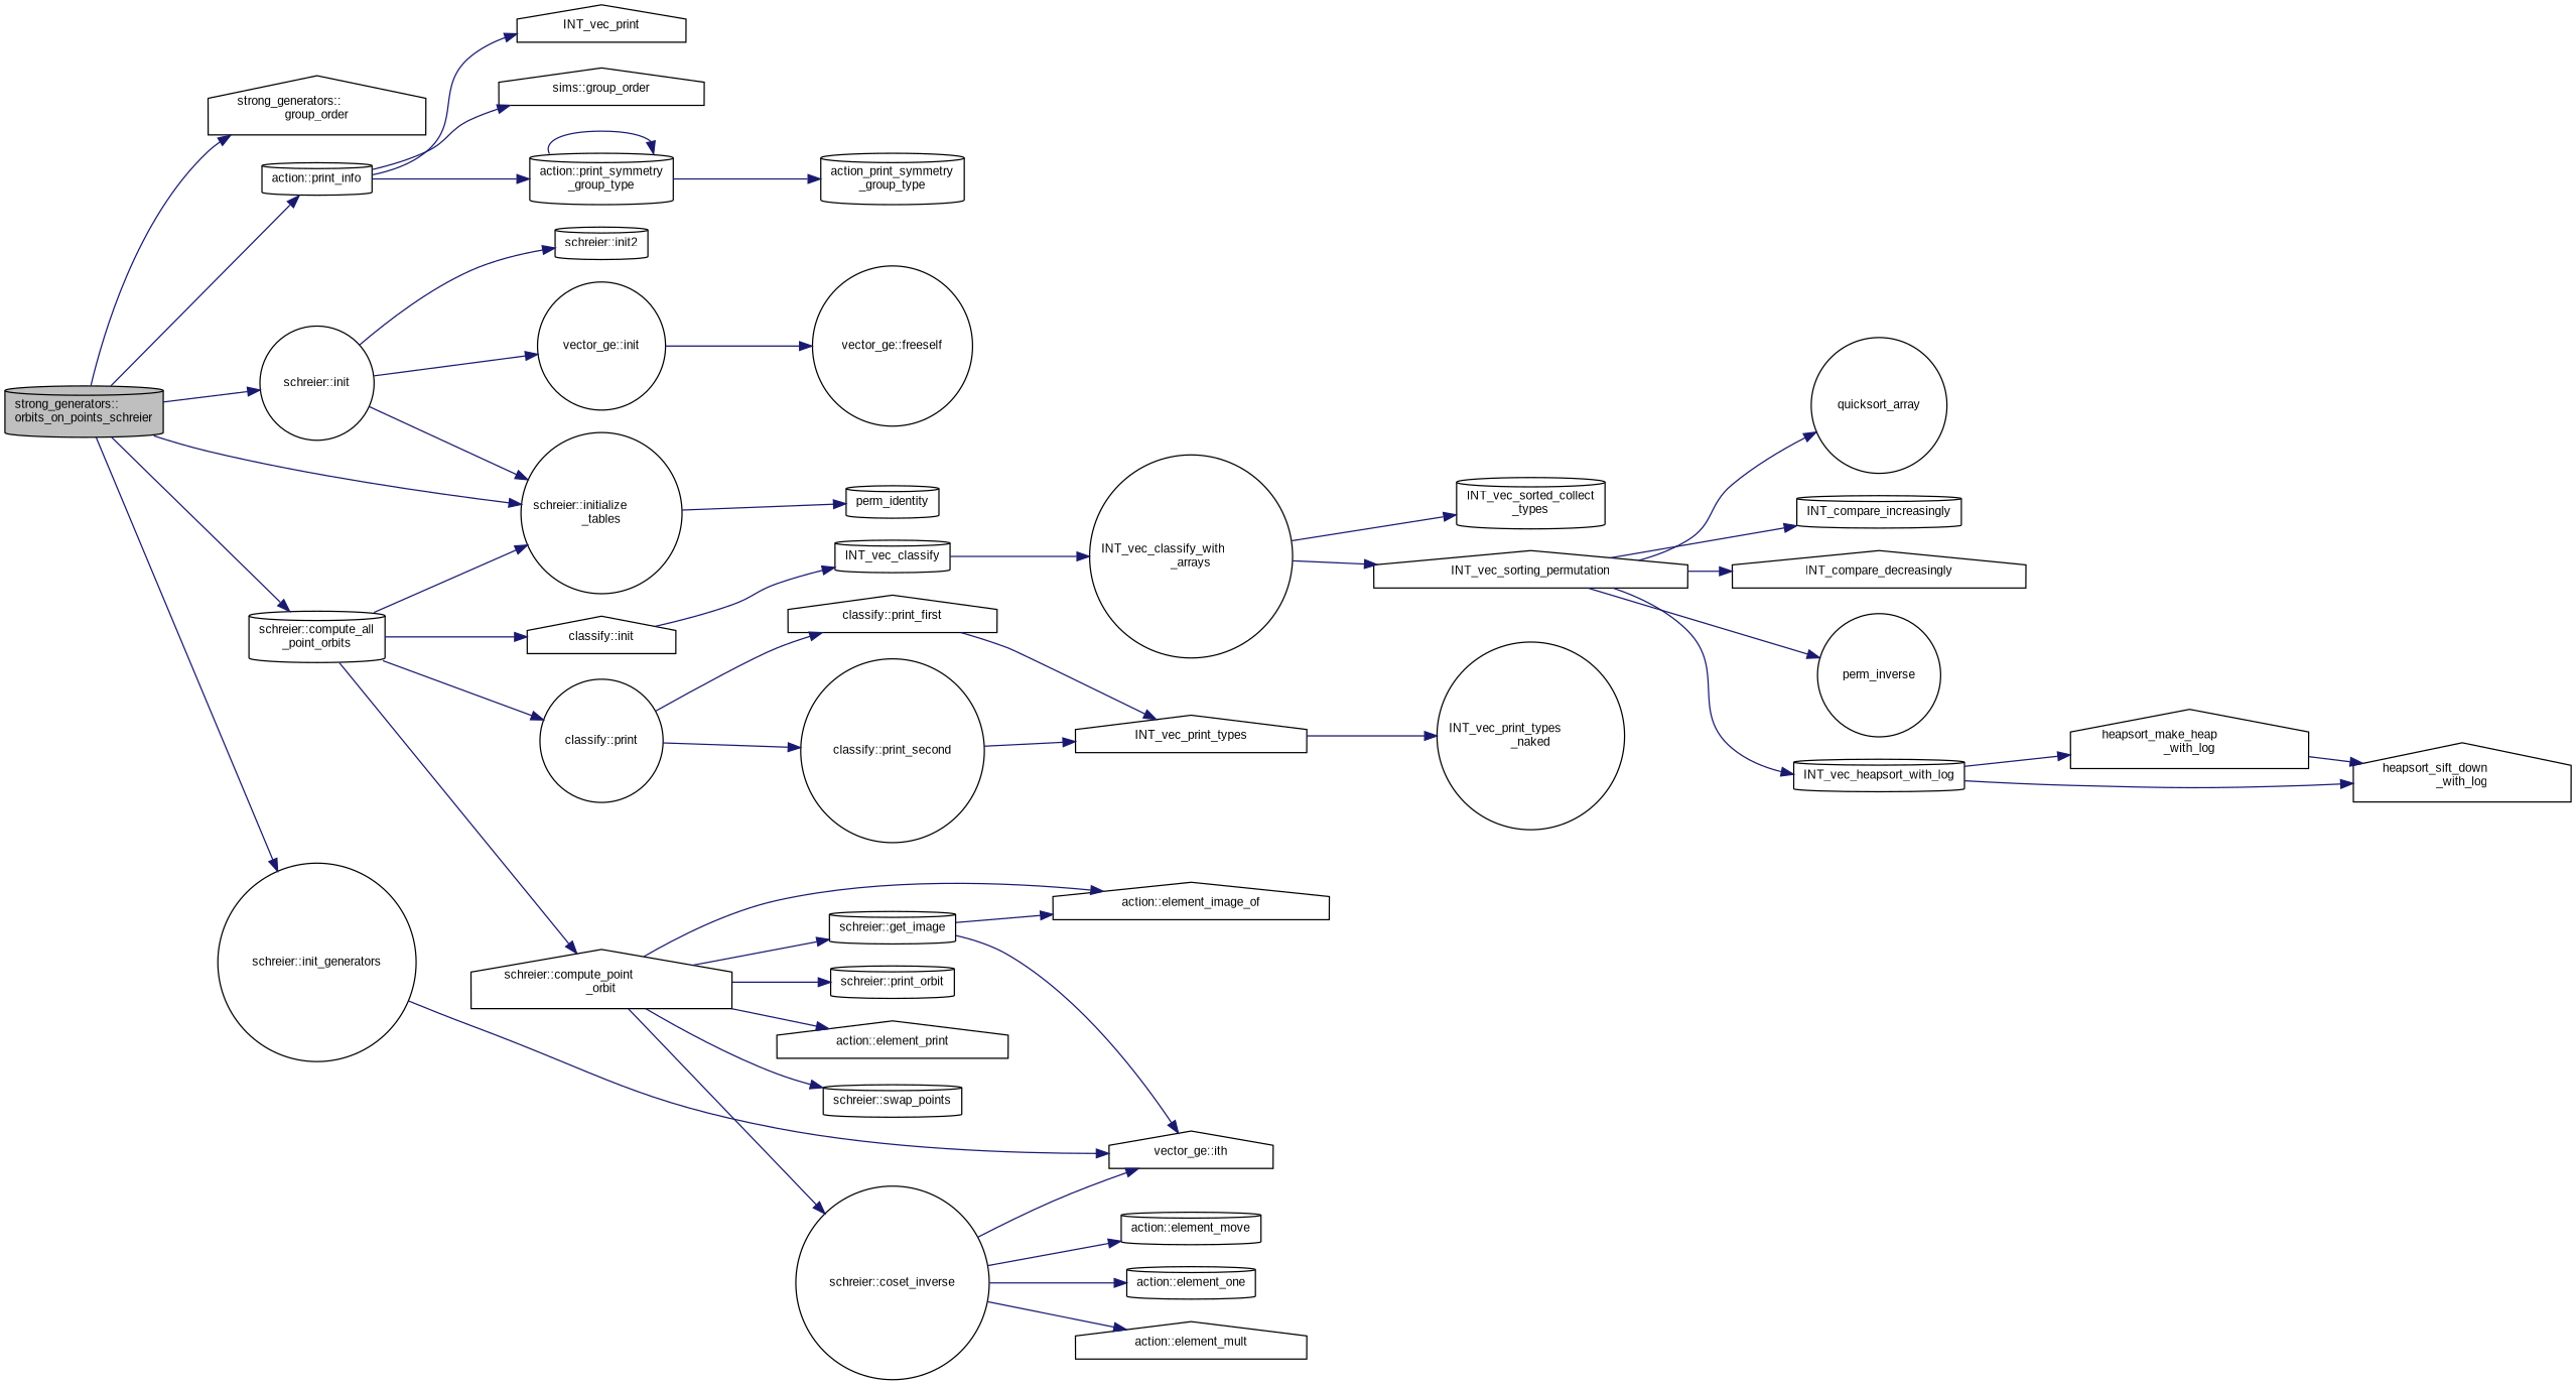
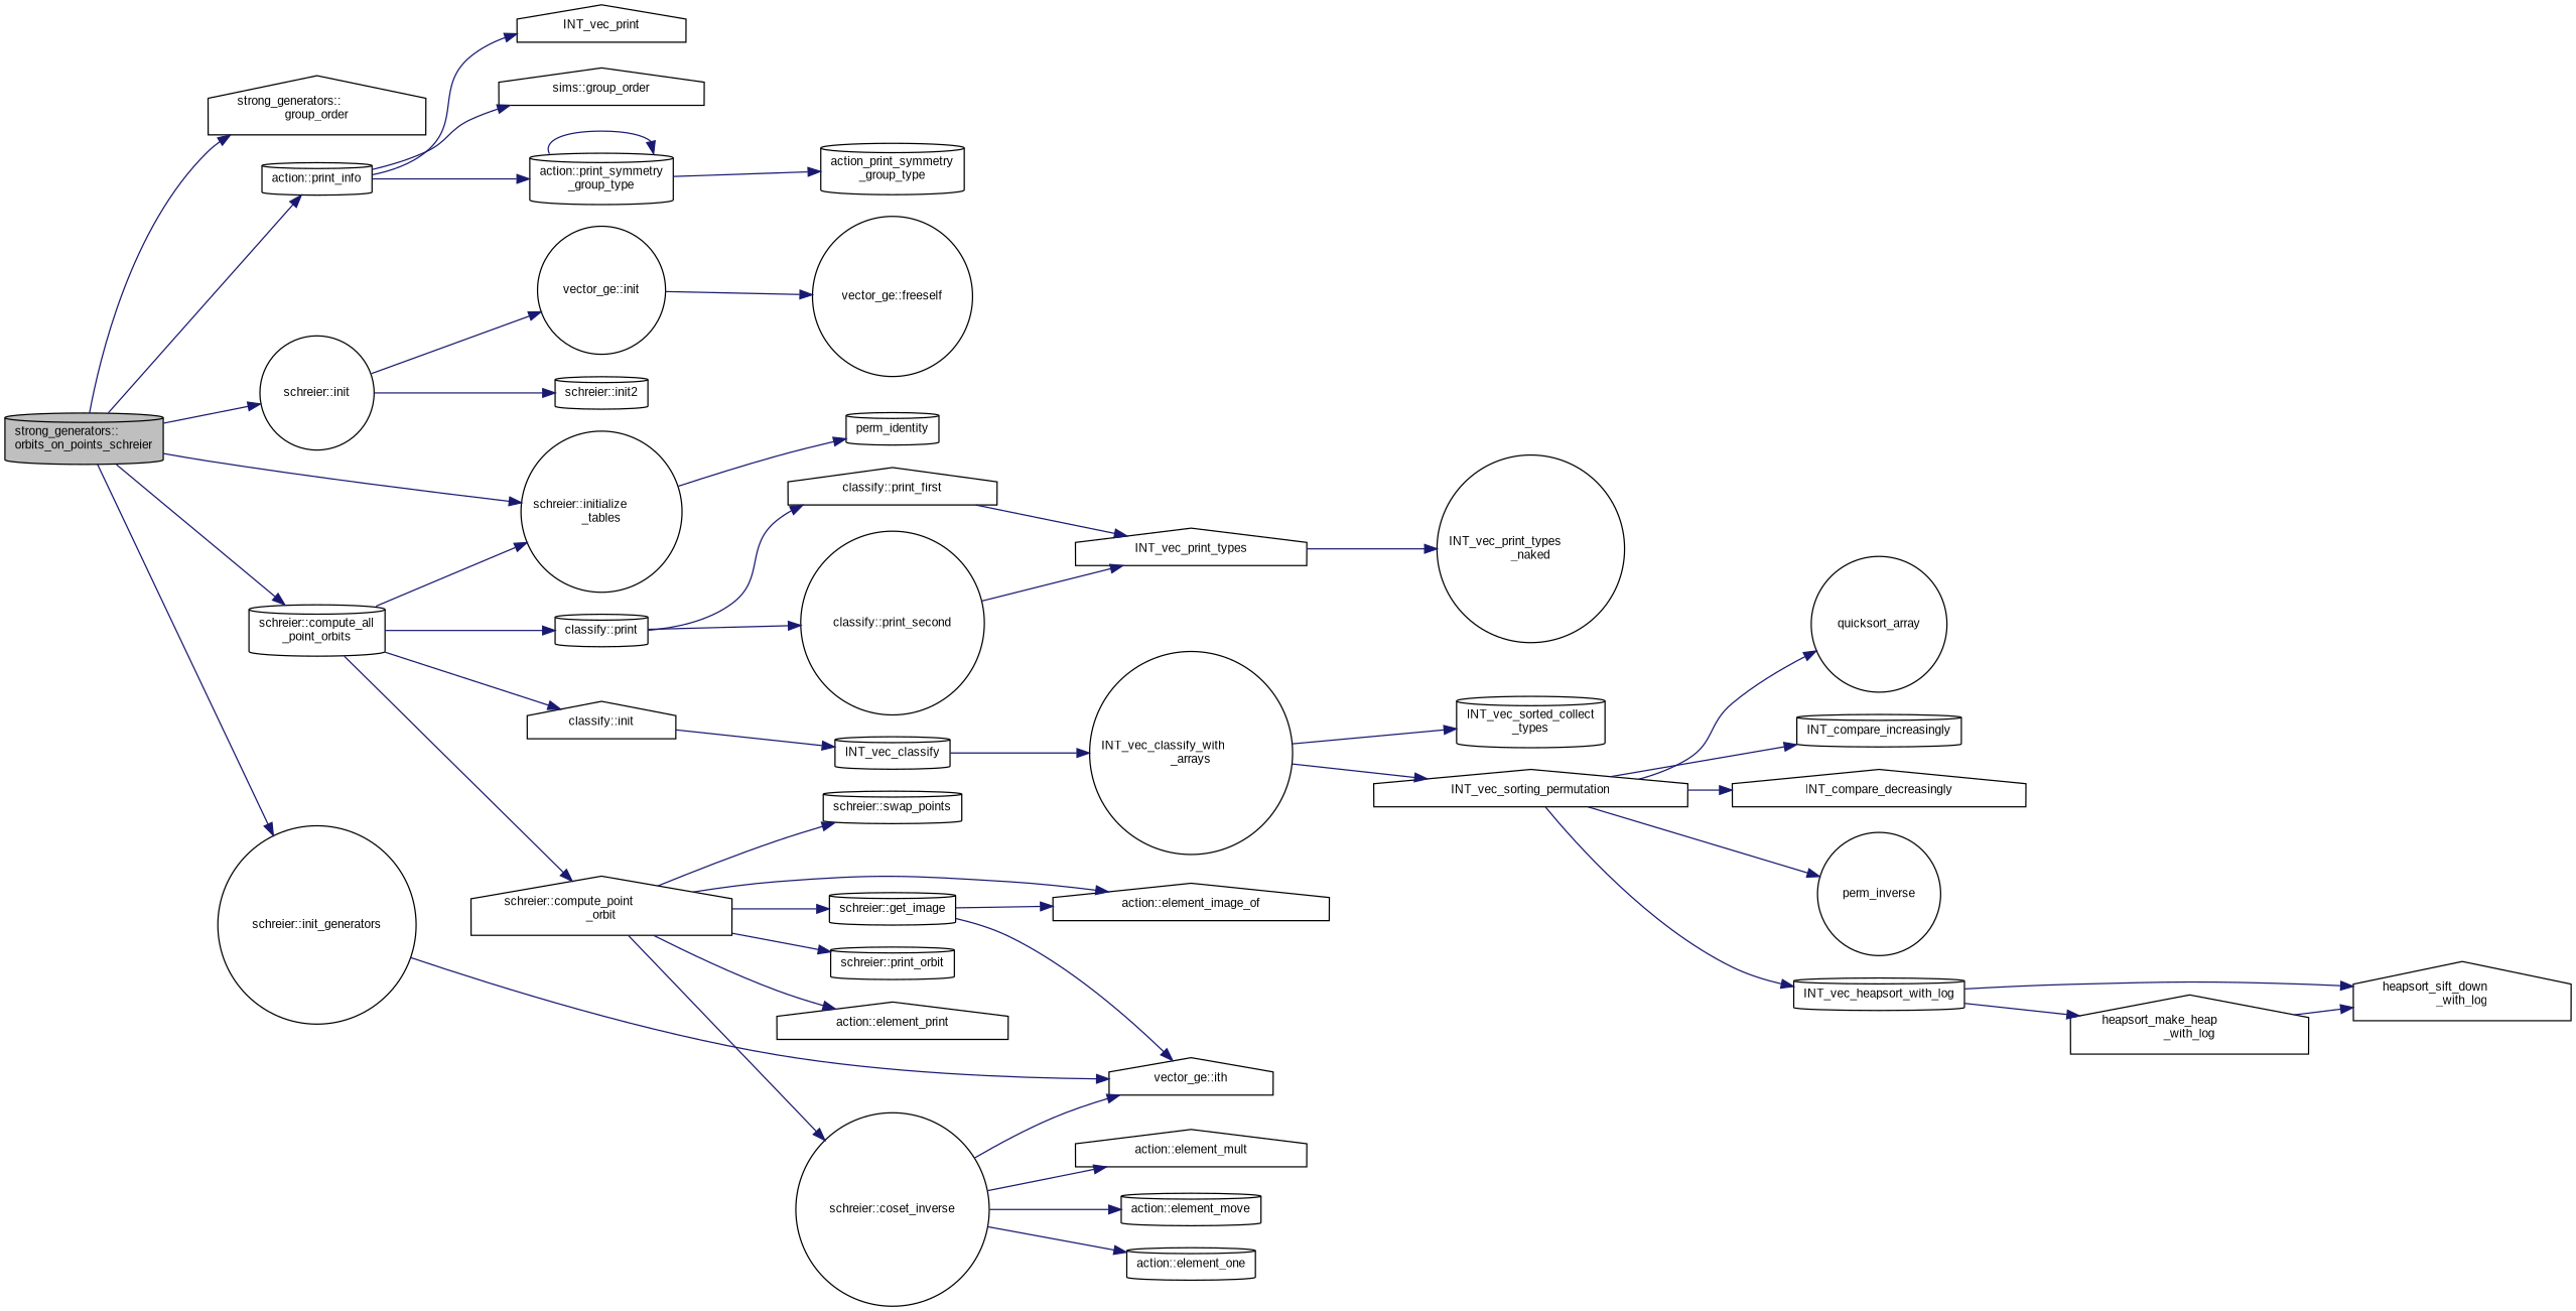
  digraph {
    fontname="Liberation Sans"
    rankdir=LR
    node [color=black fillcolor=white fontname="Liberation Sans" fontsize=10 shape=cylinder style=filled]
    edge [color=midnightblue fontname="Liberation Sans" fontsize=10 labelfontname=Helvetica labelfontsize=10 style=solid]
    n1 [fillcolor=grey75 fontcolor=black height=0.2 label="strong_generators::\lorbits_on_points_schreier" width=0.4]
    n2 [height=0.2 label="strong_generators::\lgroup_order" shape=house width=0.4]
    n3 [height=0.2 label="action::print_info" width=0.4]
    n4 [height=0.2 label="schreier::init" shape=circle width=0.4]
    n5 [height=0.2 label="schreier::initialize\l_tables" shape=circle width=0.4]
    n6 [height=0.2 label="schreier::init_generators" shape=circle width=0.4]
    n7 [height=0.2 label="schreier::compute_all\l_point_orbits" width=0.4]
    n8 [height=0.2 label="action::print_symmetry\l_group_type" width=0.4]
    n9 [height=0.2 label=INT_vec_print shape=house width=0.4]
    n10 [height=0.2 label="sims::group_order" shape=house width=0.4]
    n11 [height=0.2 label="vector_ge::init" shape=circle width=0.4]
    n12 [height=0.2 label="schreier::init2" width=0.4]
    n13 [height=0.2 label=perm_identity width=0.4]
    n14 [height=0.2 label="vector_ge::ith" shape=house width=0.4]
    n15 [height=0.2 label="schreier::compute_point\l_orbit" shape=house width=0.4]
    n16 [height=0.2 label="classify::init" shape=house width=0.4]
-   n17 [height=0.2 label="classify::print" shape=circle width=0.4]
+   n17 [height=0.2 label="classify::print" width=0.4]
    n18 [height=0.2 label="action_print_symmetry\l_group_type" width=0.4]
    n19 [height=0.2 label="vector_ge::freeself" shape=circle width=0.4]
    n20 [height=0.2 label="schreier::swap_points" width=0.4]
    n21 [height=0.2 label="schreier::get_image" width=0.4]
    n22 [height=0.2 label="action::element_image_of" shape=house width=0.4]
    n23 [height=0.2 label="schreier::print_orbit" width=0.4]
    n24 [height=0.2 label="schreier::coset_inverse" shape=circle width=0.4]
    n25 [height=0.2 label="action::element_print" shape=house width=0.4]
    n26 [height=0.2 label=INT_vec_classify width=0.4]
    n27 [height=0.2 label="classify::print_second" shape=circle width=0.4]
    n28 [height=0.2 label="classify::print_first" shape=house width=0.4]
    n29 [height=0.2 label="action::element_mult" shape=house width=0.4]
    n30 [height=0.2 label="action::element_move" width=0.4]
    n31 [height=0.2 label="action::element_one" width=0.4]
    n32 [height=0.2 label="INT_vec_classify_with\l_arrays" shape=circle width=0.4]
    n33 [height=0.2 label=INT_vec_sorting_permutation shape=house width=0.4]
    n34 [height=0.2 label="INT_vec_sorted_collect\l_types" width=0.4]
    n35 [height=0.2 label=quicksort_array shape=circle width=0.4]
    n36 [height=0.2 label=INT_compare_increasingly width=0.4]
    n37 [height=0.2 label=INT_compare_decreasingly shape=house width=0.4]
    n38 [height=0.2 label=perm_inverse shape=circle width=0.4]
    n39 [height=0.2 label=INT_vec_heapsort_with_log width=0.4]
    n40 [height=0.2 label="heapsort_make_heap\l_with_log" shape=house width=0.4]
    n41 [height=0.2 label="heapsort_sift_down\l_with_log" shape=house width=0.4]
    n42 [height=0.2 label=INT_vec_print_types shape=house width=0.4]
    n43 [height=0.2 label="INT_vec_print_types\l_naked" shape=circle width=0.4]
    n1 -> n2
    n1 -> n3
    n1 -> n4
    n1 -> n5
    n1 -> n6
    n1 -> n7
    n3 -> n8
    n3 -> n9
    n3 -> n10
-   n4 -> n5
    n4 -> n11
    n4 -> n12
    n5 -> n13
    n6 -> n14
    n7 -> n5
    n7 -> n15
    n7 -> n16
    n7 -> n17
    n8 -> n8
    n8 -> n18
    n11 -> n19
    n15 -> n20
    n15 -> n21
    n15 -> n22
    n15 -> n23
    n15 -> n24
    n15 -> n25
    n16 -> n26
    n17 -> n27
    n17 -> n28
    n21 -> n14
    n21 -> n22
    n24 -> n14
    n24 -> n29
    n24 -> n30
    n24 -> n31
    n26 -> n32
    n27 -> n42
    n28 -> n42
    n32 -> n33
    n32 -> n34
    n33 -> n35
    n33 -> n36
    n33 -> n37
    n33 -> n38
    n33 -> n39
    n39 -> n40
    n39 -> n41
    n40 -> n41
    n42 -> n43
  }
